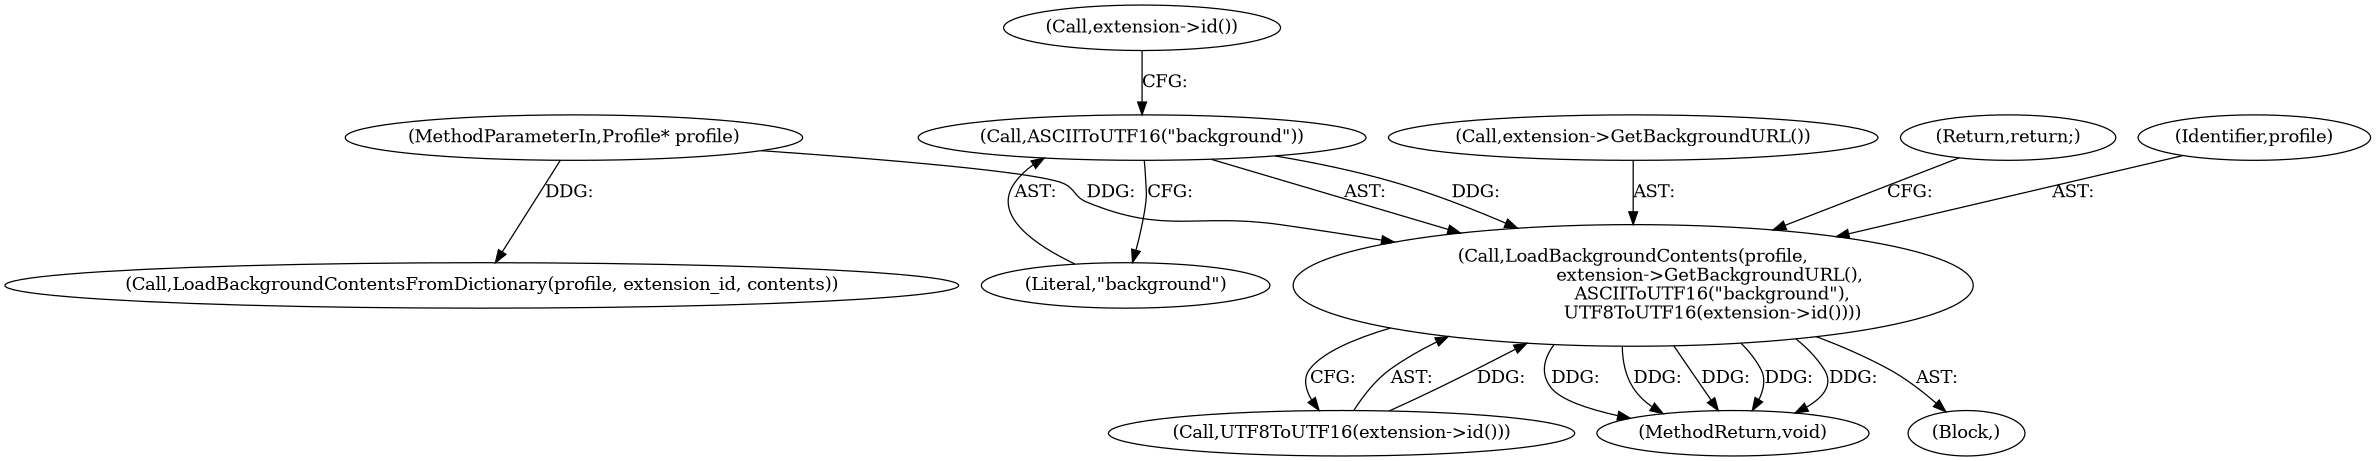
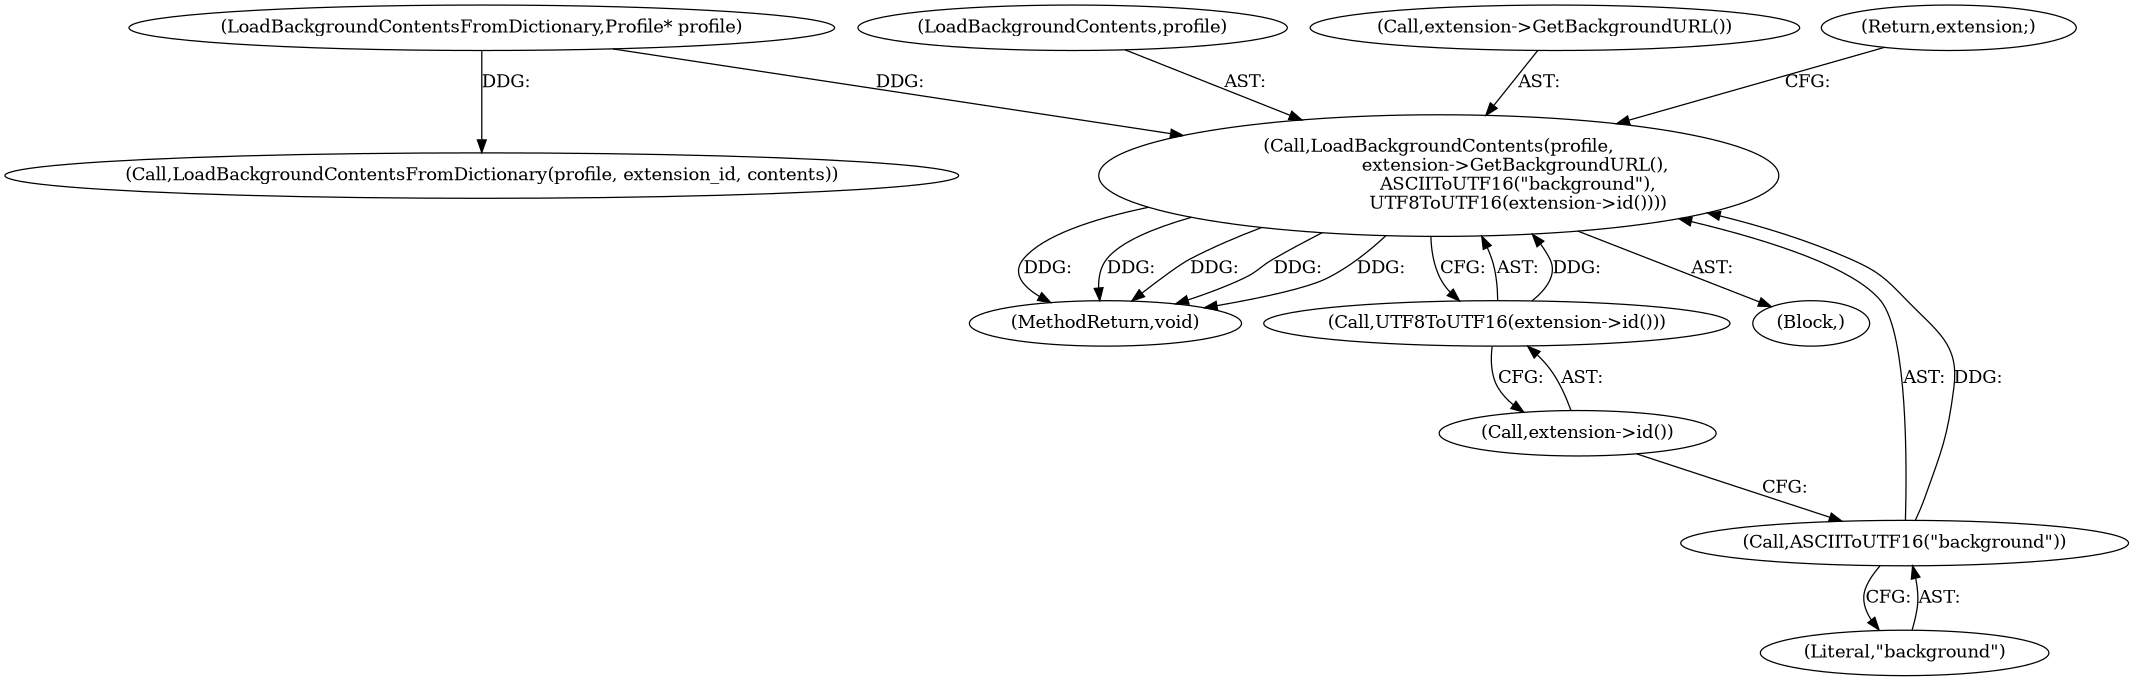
  digraph {
    n1 [label="(Call,LoadBackgroundContents(profile,\n                           extension->GetBackgroundURL(),\n                            ASCIIToUTF16(\"background\"),\n                            UTF8ToUTF16(extension->id())))"]
    n2 [label="(Call,UTF8ToUTF16(extension->id()))"]
    n3 [label="(MethodReturn,void)"]
    n4 [label="(Block,)"]
    n5 [label="(Call,extension->id())"]
-   n6 [label="(MethodParameterIn,Profile* profile)"]
+   n6 [label="(LoadBackgroundContentsFromDictionary,Profile* profile)"]
    n7 [label="(Call,LoadBackgroundContentsFromDictionary(profile, extension_id, contents))"]
    n8 [label="(Call,ASCIIToUTF16(\"background\"))"]
    n9 [label="(Literal,\"background\")"]
-   n10 [label="(Identifier,profile)"]
+   n10 [label="(LoadBackgroundContents,profile)"]
    n11 [label="(Call,extension->GetBackgroundURL())"]
-   n12 [label="(Return,return;)"]
+   n12 [label="(Return,extension;)"]
    n1 -> n2 [label="CFG: "]
    n1 -> n3 [label="DDG: "]
    n1 -> n3 [label="DDG: "]
    n1 -> n3 [label="DDG: "]
    n1 -> n3 [label="DDG: "]
    n1 -> n3 [label="DDG: "]
    n1 -> n4 [label="AST: "]
    n2 -> n1 [label="AST: "]
    n2 -> n1 [label="DDG: "]
+   n2 -> n5 [label="CFG: "]
+   n5 -> n2 [label="AST: "]
    n5 -> n8 [label="CFG: "]
    n6 -> n1 [label="DDG: "]
    n6 -> n7 [label="DDG: "]
    n8 -> n1 [label="AST: "]
    n8 -> n1 [label="DDG: "]
    n8 -> n9 [label="CFG: "]
    n9 -> n8 [label="AST: "]
    n10 -> n1 [label="AST: "]
    n11 -> n1 [label="AST: "]
    n12 -> n1 [label="CFG: "]
  }
